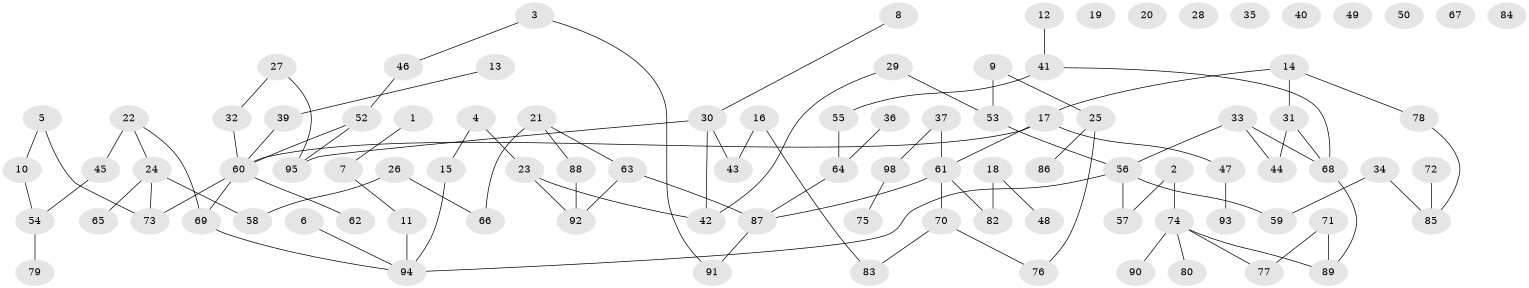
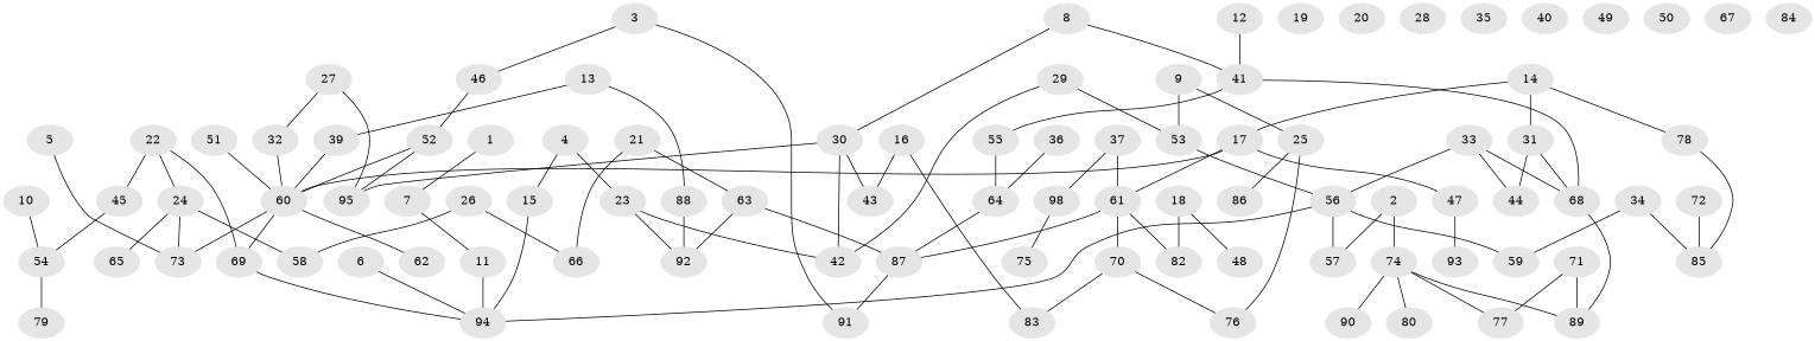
  graph {
    node [color=gray90 style=filled]
    1
    7
    11
    2
    57
    74
    89
    77
    80
    90
    3
    46
    91
    52
    4
    15
    23
    94
    42
    92
    5
    10
    73
    54
    6
    8
    30
    41
    43
    95
    68
    55
    9
    25
    53
    76
    86
    56
    79
    12
    13
    39
    88
    60
    14
    17
    31
    78
    47
    61
    44
    85
    16
    83
    93
    69
    62
    82
    70
    87
    18
    48
    19
    20
    21
    63
    66
    22
    24
    45
    58
    65
    26
    27
    32
    28
    29
    33
    59
    34
    35
    36
    64
    37
    n85 [label=98]
    75
    40
    49
    50
+   51
    67
    71
    72
    84
    1 -- 7
    7 -- 11
    11 -- 94
    2 -- 57
    2 -- 74
    74 -- 89
    74 -- 77
    74 -- 80
    74 -- 90
    3 -- 46
    3 -- 91
    46 -- 52
    52 -- 95
    52 -- 60
    4 -- 15
    4 -- 23
    15 -- 94
    23 -- 42
    23 -- 92
-   5 -- 10
    5 -- 73
    10 -- 54
    54 -- 79
    6 -- 94
    8 -- 30
+   8 -- 41
    30 -- 42
    30 -- 43
    30 -- 95
    41 -- 68
    41 -- 55
    68 -- 89
    55 -- 64
    9 -- 25
    9 -- 53
    25 -- 76
    25 -- 86
    53 -- 56
    56 -- 57
    56 -- 94
    56 -- 59
    12 -- 41
    13 -- 39
-   21 -- 88
+   13 -- 88
    39 -- 60
    88 -- 92
    60 -- 73
    60 -- 69
    60 -- 62
    14 -- 17
    14 -- 31
    14 -- 78
    17 -- 60
    17 -- 47
    17 -- 61
    31 -- 68
    31 -- 44
    78 -- 85
    47 -- 93
    61 -- 82
    61 -- 70
    61 -- 87
    16 -- 43
    16 -- 83
    69 -- 94
    70 -- 76
    70 -- 83
    87 -- 91
    18 -- 82
    18 -- 48
    21 -- 63
    21 -- 66
    63 -- 92
    63 -- 87
    22 -- 69
    22 -- 24
    22 -- 45
    24 -- 73
    24 -- 58
    24 -- 65
    45 -- 54
    26 -- 66
    26 -- 58
    27 -- 95
    27 -- 32
    32 -- 60
    29 -- 42
    29 -- 53
    33 -- 68
    33 -- 56
    33 -- 44
    34 -- 85
    34 -- 59
    36 -- 64
    64 -- 87
    37 -- 61
    37 -- n85
    n85 -- 75
+   51 -- 60
    71 -- 89
    71 -- 77
    72 -- 85
  }
